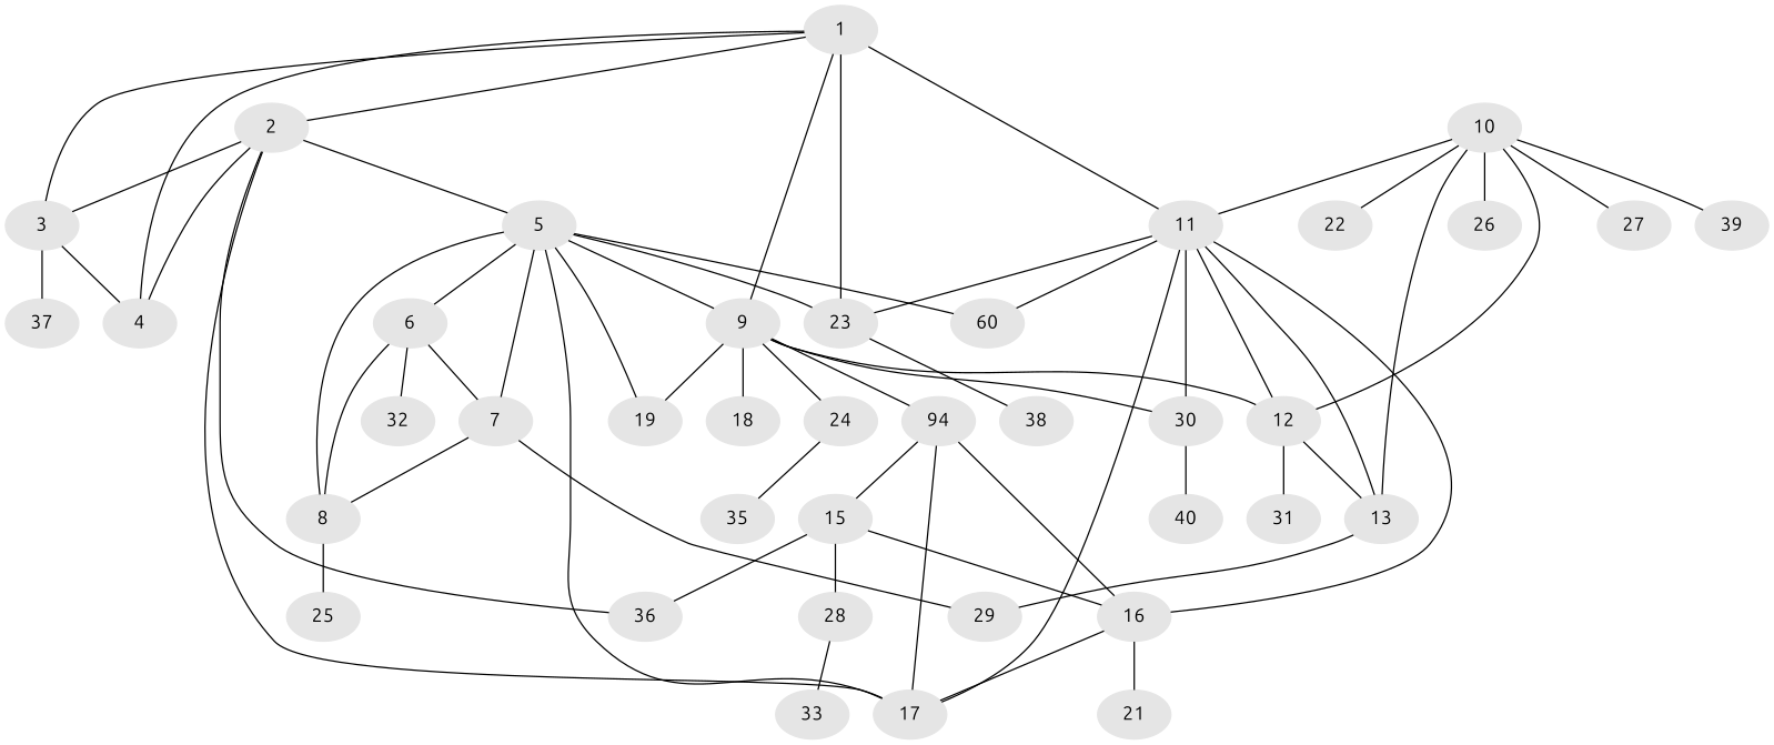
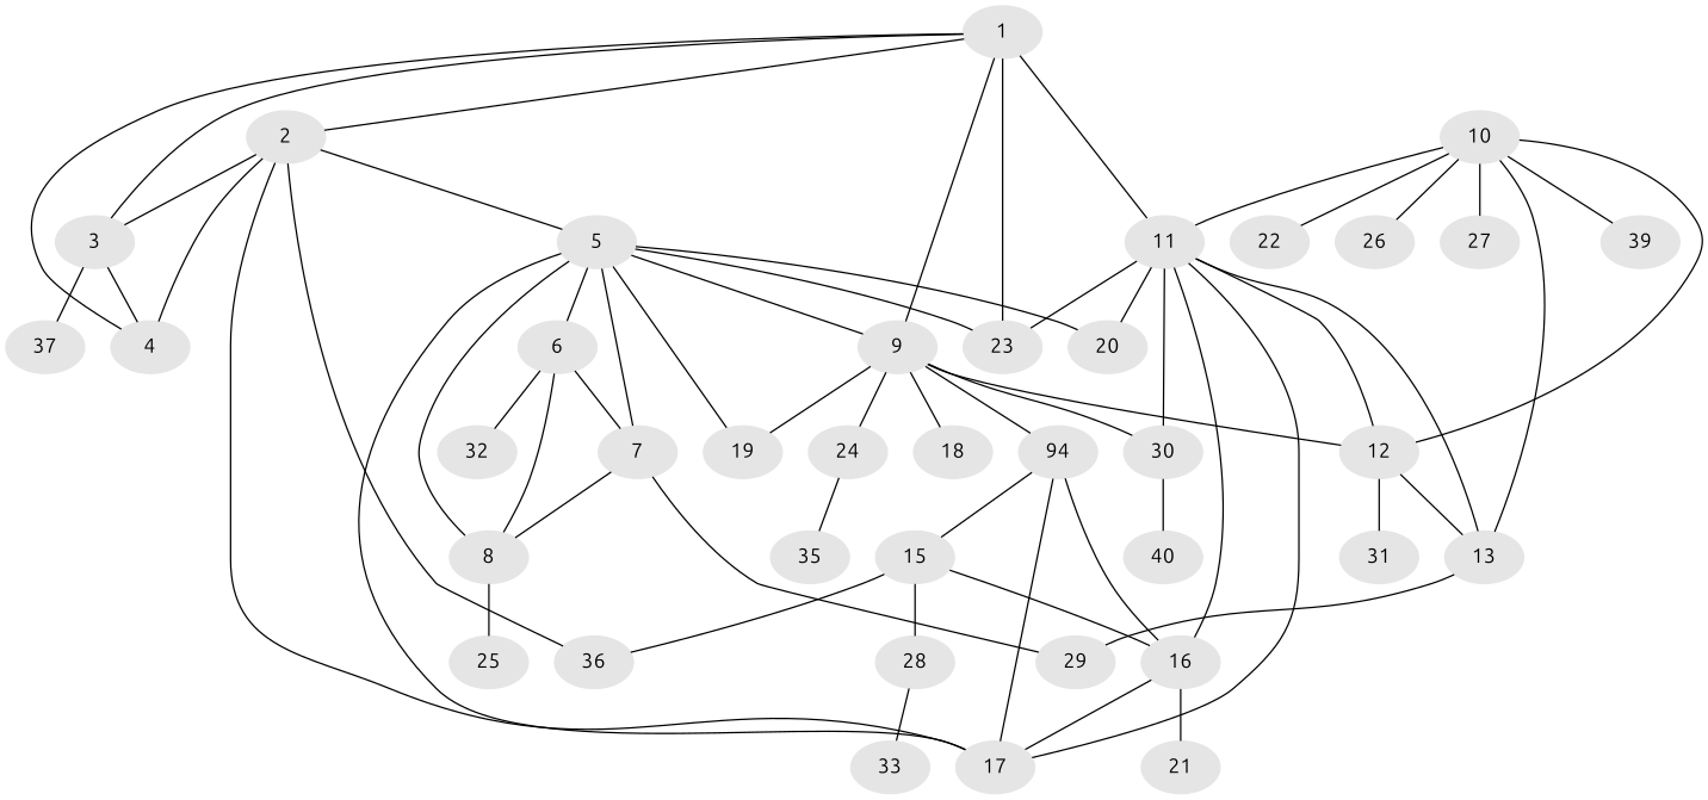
  graph {
    fontname=Ubuntu
    node [color=gray90 fontname=Ubuntu style=filled]
    edge [fontname=Ubuntu weight=1.0]
    1
    2
    3
    4
    9
    11
    23
    5
    17
    36
    37
    19
    12
    n14 [label=94]
    18
    24
    30
-   20 [label=60]
+   20
    13
    16
-   38
    6
    7
    8
    32
    29
    25
    31
    15
    35
    40
    10
    22
    26
    27
    39
    21
    28
    33
    1 -- 2
    1 -- 3
    1 -- 4
    1 -- 9
    1 -- 11
    1 -- 23 [weight=4.0]
    2 -- 3
    2 -- 4
    2 -- 5 [weight=2.0]
    2 -- 17 [weight=2.0]
    2 -- 36 [weight=2.0]
    3 -- 4
    3 -- 37 [weight=3.0]
    9 -- 19
    9 -- 12
    9 -- n14
    9 -- 18 [weight=6.0]
    9 -- 24
    9 -- 30
    11 -- 23
    11 -- 17
    11 -- 12
    11 -- 30
    11 -- 20
    11 -- 13
    11 -- 16
-   23 -- 38
    5 -- 9
    5 -- 23
    5 -- 17
    5 -- 19
    5 -- 20
    5 -- 6
    5 -- 7
    5 -- 8
    12 -- 13
    12 -- 31 [weight=2.0]
    n14 -- 17
    n14 -- 16
    n14 -- 15
    24 -- 35
    30 -- 40
    13 -- 29
    16 -- 17
    16 -- 21
    6 -- 7
    6 -- 8
    6 -- 32
    7 -- 8
    7 -- 29
    8 -- 25 [weight=2.0]
    15 -- 36
    15 -- 16
    15 -- 28 [weight=2.0]
    10 -- 11
    10 -- 12
    10 -- 13
    10 -- 22
    10 -- 26
    10 -- 27
    10 -- 39
    28 -- 33
  }
